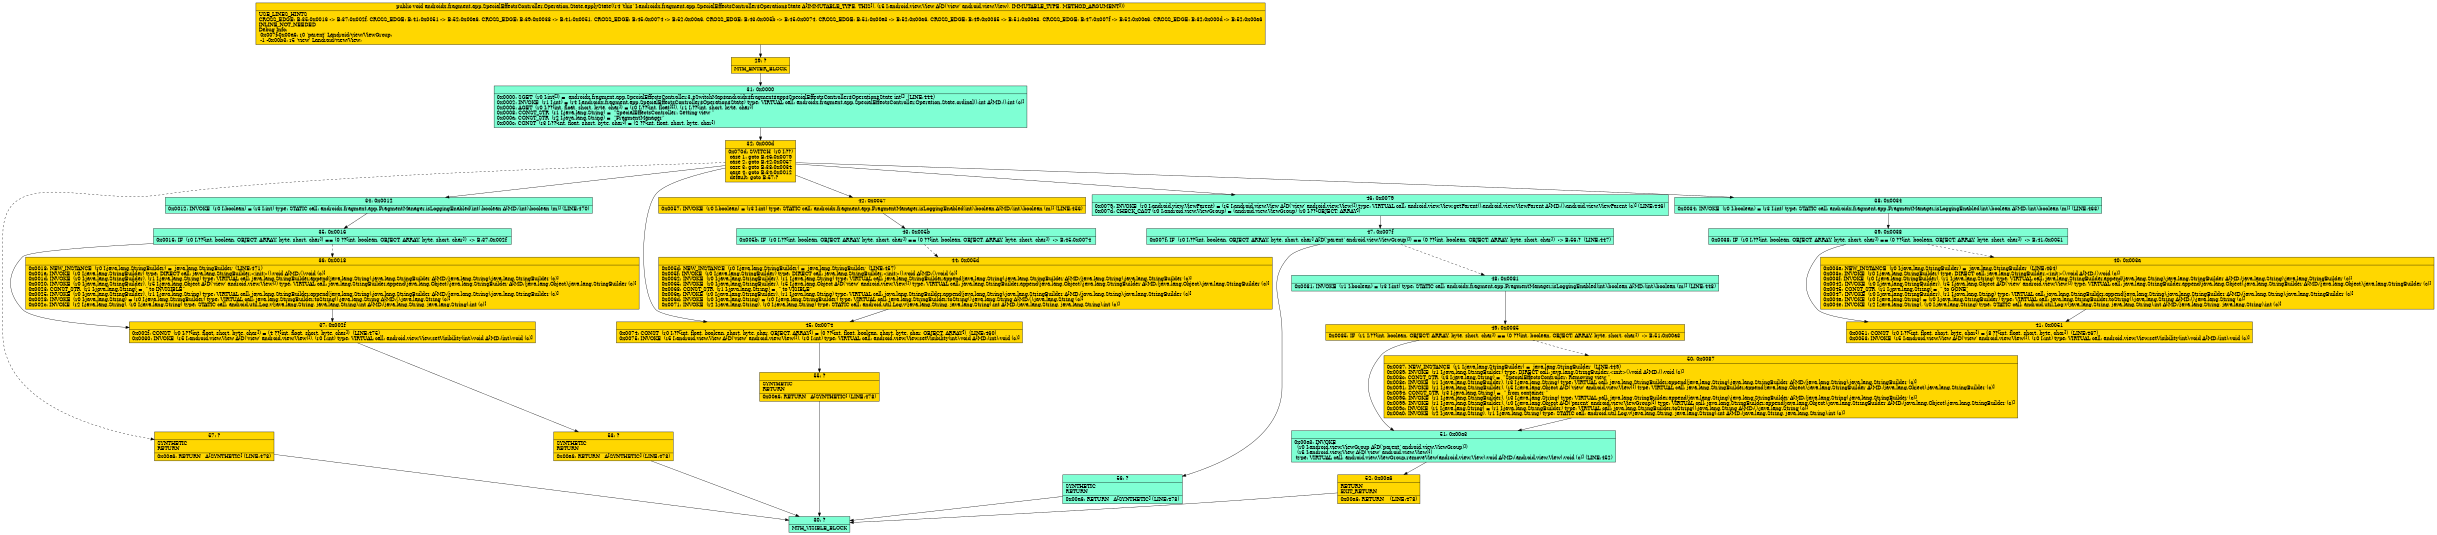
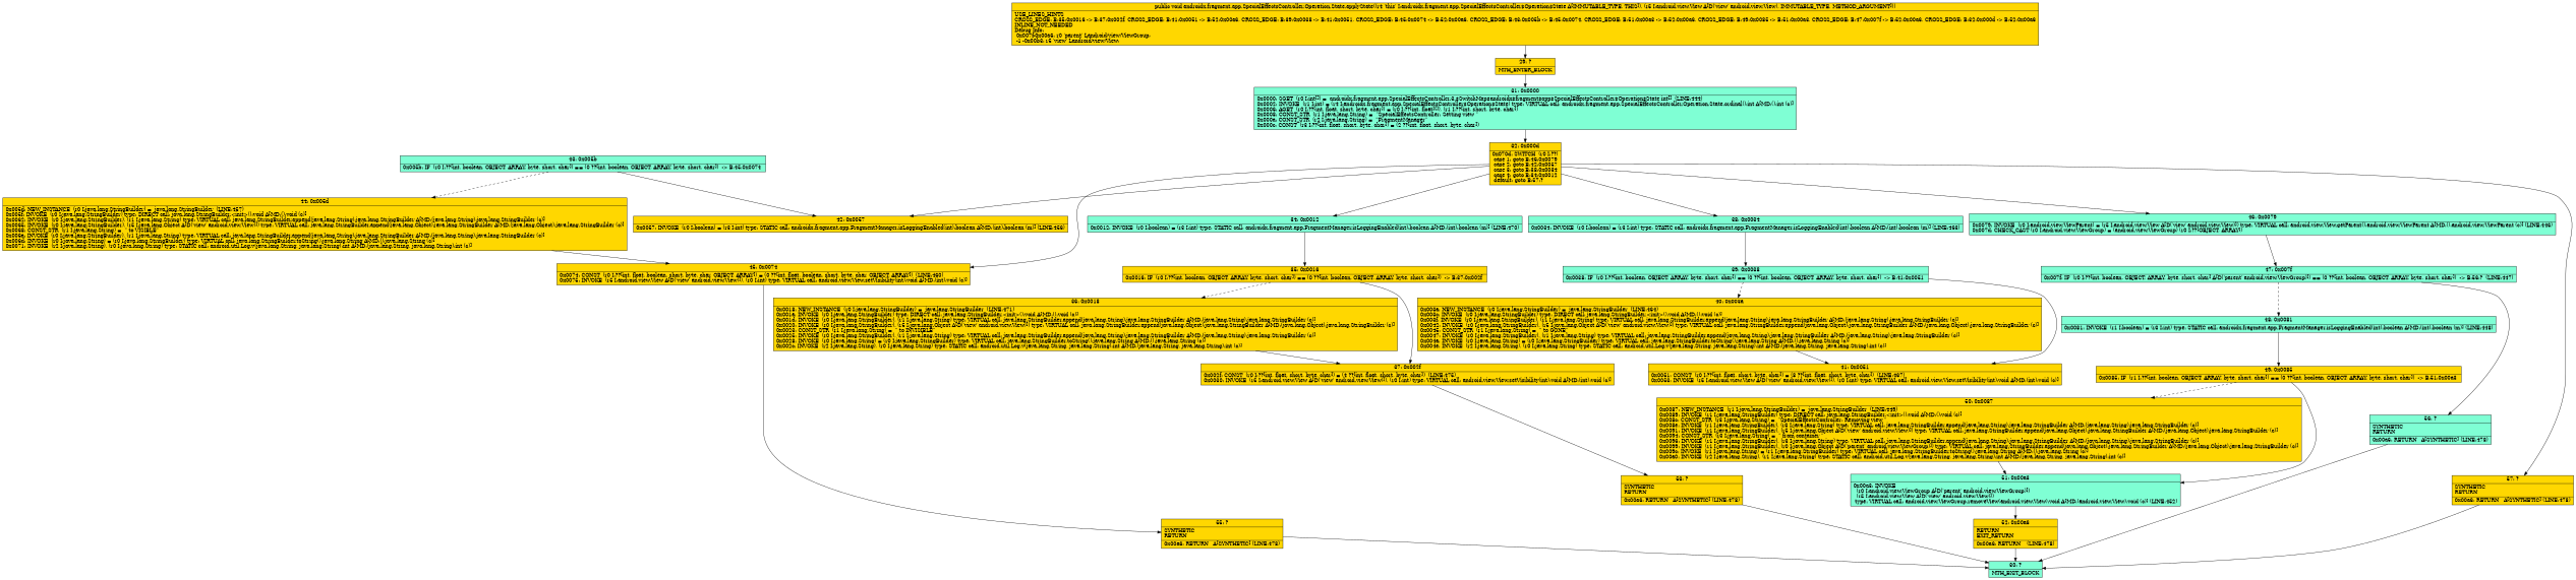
  digraph {
    node [fillcolor=gold shape=record style=filled]
    n1 [label="{29\:\ ?|MTH_ENTER_BLOCK\l}"]
    n2 [fillcolor=aquamarine label="{31\:\ 0x0000|0x0000: SGET  (r0 I:int[]) =  androidx.fragment.app.SpecialEffectsController.3.$SwitchMap$androidx$fragment$app$SpecialEffectsController$Operation$State int[]  (LINE:444)\l0x0002: INVOKE  (r1 I:int) = (r4 I:androidx.fragment.app.SpecialEffectsController$Operation$State) type: VIRTUAL call: androidx.fragment.app.SpecialEffectsController.Operation.State.ordinal():int A[MD:():int (c)]\l0x0006: AGET  (r0 I:??[int, float, short, byte, char]) = (r0 I:??[int, float][]), (r1 I:??[int, short, byte, char]) \l0x0008: CONST_STR  (r1 I:java.lang.String) =  \"SpecialEffectsController: Setting view \" \l0x000a: CONST_STR  (r2 I:java.lang.String) =  \"FragmentManager\" \l0x000c: CONST  (r3 I:??[int, float, short, byte, char]) = (2 ??[int, float, short, byte, char]) \l}"]
    n3 [label="{32\:\ 0x000d|0x070d: SWITCH  (r0 I:??)\l case 1: goto B:46:0x0079\l case 2: goto B:42:0x0057\l case 3: goto B:38:0x0034\l case 4: goto B:34:0x0012\l default: goto B:57:? \l}"]
    n4 [fillcolor=aquamarine label="{34\:\ 0x0012|0x0012: INVOKE  (r0 I:boolean) = (r3 I:int) type: STATIC call: androidx.fragment.app.FragmentManager.isLoggingEnabled(int):boolean A[MD:(int):boolean (m)] (LINE:470)\l}"]
    n5 [fillcolor=aquamarine label="{38\:\ 0x0034|0x0034: INVOKE  (r0 I:boolean) = (r3 I:int) type: STATIC call: androidx.fragment.app.FragmentManager.isLoggingEnabled(int):boolean A[MD:(int):boolean (m)] (LINE:463)\l}"]
    n6 [label="{42\:\ 0x0057|0x0057: INVOKE  (r0 I:boolean) = (r3 I:int) type: STATIC call: androidx.fragment.app.FragmentManager.isLoggingEnabled(int):boolean A[MD:(int):boolean (m)] (LINE:456)\l}"]
    n7 [fillcolor=aquamarine label="{46\:\ 0x0079|0x0079: INVOKE  (r0 I:android.view.ViewParent) = (r5 I:android.view.View A[D('view' android.view.View)]) type: VIRTUAL call: android.view.View.getParent():android.view.ViewParent A[MD:():android.view.ViewParent (c)] (LINE:446)\l0x007d: CHECK_CAST (r0 I:android.view.ViewGroup) = (android.view.ViewGroup) (r0 I:??[OBJECT, ARRAY]) \l}"]
    n8 [label="{57\:\ ?|SYNTHETIC\lRETURN\l|0x00a6: RETURN   A[SYNTHETIC] (LINE:478)\l}"]
    n9 [label="{45\:\ 0x0074|0x0074: CONST  (r0 I:??[int, float, boolean, short, byte, char, OBJECT, ARRAY]) = (0 ??[int, float, boolean, short, byte, char, OBJECT, ARRAY])  (LINE:460)\l0x0075: INVOKE  (r5 I:android.view.View A[D('view' android.view.View)]), (r0 I:int) type: VIRTUAL call: android.view.View.setVisibility(int):void A[MD:(int):void (c)]\l}"]
-   n10 [fillcolor=aquamarine label="{35\:\ 0x0016|0x0016: IF  (r0 I:??[int, boolean, OBJECT, ARRAY, byte, short, char]) == (0 ??[int, boolean, OBJECT, ARRAY, byte, short, char])  \-\> B:37:0x002f \l}"]
+   n10 [label="{35\:\ 0x0016|0x0016: IF  (r0 I:??[int, boolean, OBJECT, ARRAY, byte, short, char]) == (0 ??[int, boolean, OBJECT, ARRAY, byte, short, char])  \-\> B:37:0x002f \l}"]
    n11 [fillcolor=aquamarine label="{39\:\ 0x0038|0x0038: IF  (r0 I:??[int, boolean, OBJECT, ARRAY, byte, short, char]) == (0 ??[int, boolean, OBJECT, ARRAY, byte, short, char])  \-\> B:41:0x0051 \l}"]
    n12 [fillcolor=aquamarine label="{43\:\ 0x005b|0x005b: IF  (r0 I:??[int, boolean, OBJECT, ARRAY, byte, short, char]) == (0 ??[int, boolean, OBJECT, ARRAY, byte, short, char])  \-\> B:45:0x0074 \l}"]
    n13 [fillcolor=aquamarine label="{47\:\ 0x007f|0x007f: IF  (r0 I:??[int, boolean, OBJECT, ARRAY, byte, short, char] A[D('parent' android.view.ViewGroup)]) == (0 ??[int, boolean, OBJECT, ARRAY, byte, short, char])  \-\> B:56:?  (LINE:447)\l}"]
-   n14 [fillcolor=aquamarine label="{30\:\ ?|MTH_VISIBLE_BLOCK\l}"]
+   n14 [fillcolor=aquamarine label="{30\:\ ?|MTH_EXIT_BLOCK\l}"]
    n15 [label="{36\:\ 0x0018|0x0018: NEW_INSTANCE  (r0 I:java.lang.StringBuilder) =  java.lang.StringBuilder  (LINE:471)\l0x001a: INVOKE  (r0 I:java.lang.StringBuilder) type: DIRECT call: java.lang.StringBuilder.\<init\>():void A[MD:():void (c)]\l0x001d: INVOKE  (r0 I:java.lang.StringBuilder), (r1 I:java.lang.String) type: VIRTUAL call: java.lang.StringBuilder.append(java.lang.String):java.lang.StringBuilder A[MD:(java.lang.String):java.lang.StringBuilder (c)]\l0x0020: INVOKE  (r0 I:java.lang.StringBuilder), (r5 I:java.lang.Object A[D('view' android.view.View)]) type: VIRTUAL call: java.lang.StringBuilder.append(java.lang.Object):java.lang.StringBuilder A[MD:(java.lang.Object):java.lang.StringBuilder (c)]\l0x0023: CONST_STR  (r1 I:java.lang.String) =  \" to INVISIBLE\" \l0x0025: INVOKE  (r0 I:java.lang.StringBuilder), (r1 I:java.lang.String) type: VIRTUAL call: java.lang.StringBuilder.append(java.lang.String):java.lang.StringBuilder A[MD:(java.lang.String):java.lang.StringBuilder (c)]\l0x0028: INVOKE  (r0 I:java.lang.String) = (r0 I:java.lang.StringBuilder) type: VIRTUAL call: java.lang.StringBuilder.toString():java.lang.String A[MD:():java.lang.String (c)]\l0x002c: INVOKE  (r2 I:java.lang.String), (r0 I:java.lang.String) type: STATIC call: android.util.Log.v(java.lang.String, java.lang.String):int A[MD:(java.lang.String, java.lang.String):int (c)]\l}"]
    n16 [label="{37\:\ 0x002f|0x002f: CONST  (r0 I:??[int, float, short, byte, char]) = (4 ??[int, float, short, byte, char])  (LINE:475)\l0x0030: INVOKE  (r5 I:android.view.View A[D('view' android.view.View)]), (r0 I:int) type: VIRTUAL call: android.view.View.setVisibility(int):void A[MD:(int):void (c)]\l}"]
    n17 [label="{53\:\ ?|SYNTHETIC\lRETURN\l|0x00a6: RETURN   A[SYNTHETIC] (LINE:478)\l}"]
    n18 [label="{40\:\ 0x003a|0x003a: NEW_INSTANCE  (r0 I:java.lang.StringBuilder) =  java.lang.StringBuilder  (LINE:464)\l0x003c: INVOKE  (r0 I:java.lang.StringBuilder) type: DIRECT call: java.lang.StringBuilder.\<init\>():void A[MD:():void (c)]\l0x003f: INVOKE  (r0 I:java.lang.StringBuilder), (r1 I:java.lang.String) type: VIRTUAL call: java.lang.StringBuilder.append(java.lang.String):java.lang.StringBuilder A[MD:(java.lang.String):java.lang.StringBuilder (c)]\l0x0042: INVOKE  (r0 I:java.lang.StringBuilder), (r5 I:java.lang.Object A[D('view' android.view.View)]) type: VIRTUAL call: java.lang.StringBuilder.append(java.lang.Object):java.lang.StringBuilder A[MD:(java.lang.Object):java.lang.StringBuilder (c)]\l0x0045: CONST_STR  (r1 I:java.lang.String) =  \" to GONE\" \l0x0047: INVOKE  (r0 I:java.lang.StringBuilder), (r1 I:java.lang.String) type: VIRTUAL call: java.lang.StringBuilder.append(java.lang.String):java.lang.StringBuilder A[MD:(java.lang.String):java.lang.StringBuilder (c)]\l0x004a: INVOKE  (r0 I:java.lang.String) = (r0 I:java.lang.StringBuilder) type: VIRTUAL call: java.lang.StringBuilder.toString():java.lang.String A[MD:():java.lang.String (c)]\l0x004e: INVOKE  (r2 I:java.lang.String), (r0 I:java.lang.String) type: STATIC call: android.util.Log.v(java.lang.String, java.lang.String):int A[MD:(java.lang.String, java.lang.String):int (c)]\l}"]
    n19 [label="{41\:\ 0x0051|0x0051: CONST  (r0 I:??[int, float, short, byte, char]) = (8 ??[int, float, short, byte, char])  (LINE:467)\l0x0053: INVOKE  (r5 I:android.view.View A[D('view' android.view.View)]), (r0 I:int) type: VIRTUAL call: android.view.View.setVisibility(int):void A[MD:(int):void (c)]\l}"]
    n20 [label="{44\:\ 0x005d|0x005d: NEW_INSTANCE  (r0 I:java.lang.StringBuilder) =  java.lang.StringBuilder  (LINE:457)\l0x005f: INVOKE  (r0 I:java.lang.StringBuilder) type: DIRECT call: java.lang.StringBuilder.\<init\>():void A[MD:():void (c)]\l0x0062: INVOKE  (r0 I:java.lang.StringBuilder), (r1 I:java.lang.String) type: VIRTUAL call: java.lang.StringBuilder.append(java.lang.String):java.lang.StringBuilder A[MD:(java.lang.String):java.lang.StringBuilder (c)]\l0x0065: INVOKE  (r0 I:java.lang.StringBuilder), (r5 I:java.lang.Object A[D('view' android.view.View)]) type: VIRTUAL call: java.lang.StringBuilder.append(java.lang.Object):java.lang.StringBuilder A[MD:(java.lang.Object):java.lang.StringBuilder (c)]\l0x0068: CONST_STR  (r1 I:java.lang.String) =  \" to VISIBLE\" \l0x006a: INVOKE  (r0 I:java.lang.StringBuilder), (r1 I:java.lang.String) type: VIRTUAL call: java.lang.StringBuilder.append(java.lang.String):java.lang.StringBuilder A[MD:(java.lang.String):java.lang.StringBuilder (c)]\l0x006d: INVOKE  (r0 I:java.lang.String) = (r0 I:java.lang.StringBuilder) type: VIRTUAL call: java.lang.StringBuilder.toString():java.lang.String A[MD:():java.lang.String (c)]\l0x0071: INVOKE  (r2 I:java.lang.String), (r0 I:java.lang.String) type: STATIC call: android.util.Log.v(java.lang.String, java.lang.String):int A[MD:(java.lang.String, java.lang.String):int (c)]\l}"]
    n21 [label="{55\:\ ?|SYNTHETIC\lRETURN\l|0x00a6: RETURN   A[SYNTHETIC] (LINE:478)\l}"]
    n22 [fillcolor=aquamarine label="{48\:\ 0x0081|0x0081: INVOKE  (r1 I:boolean) = (r3 I:int) type: STATIC call: androidx.fragment.app.FragmentManager.isLoggingEnabled(int):boolean A[MD:(int):boolean (m)] (LINE:448)\l}"]
    n23 [fillcolor=aquamarine label="{56\:\ ?|SYNTHETIC\lRETURN\l|0x00a6: RETURN   A[SYNTHETIC] (LINE:478)\l}"]
    n24 [label="{49\:\ 0x0085|0x0085: IF  (r1 I:??[int, boolean, OBJECT, ARRAY, byte, short, char]) == (0 ??[int, boolean, OBJECT, ARRAY, byte, short, char])  \-\> B:51:0x00a3 \l}"]
    n25 [label="{50\:\ 0x0087|0x0087: NEW_INSTANCE  (r1 I:java.lang.StringBuilder) =  java.lang.StringBuilder  (LINE:449)\l0x0089: INVOKE  (r1 I:java.lang.StringBuilder) type: DIRECT call: java.lang.StringBuilder.\<init\>():void A[MD:():void (c)]\l0x008c: CONST_STR  (r3 I:java.lang.String) =  \"SpecialEffectsController: Removing view \" \l0x008e: INVOKE  (r1 I:java.lang.StringBuilder), (r3 I:java.lang.String) type: VIRTUAL call: java.lang.StringBuilder.append(java.lang.String):java.lang.StringBuilder A[MD:(java.lang.String):java.lang.StringBuilder (c)]\l0x0091: INVOKE  (r1 I:java.lang.StringBuilder), (r5 I:java.lang.Object A[D('view' android.view.View)]) type: VIRTUAL call: java.lang.StringBuilder.append(java.lang.Object):java.lang.StringBuilder A[MD:(java.lang.Object):java.lang.StringBuilder (c)]\l0x0094: CONST_STR  (r3 I:java.lang.String) =  \" from container \" \l0x0096: INVOKE  (r1 I:java.lang.StringBuilder), (r3 I:java.lang.String) type: VIRTUAL call: java.lang.StringBuilder.append(java.lang.String):java.lang.StringBuilder A[MD:(java.lang.String):java.lang.StringBuilder (c)]\l0x0099: INVOKE  (r1 I:java.lang.StringBuilder), (r0 I:java.lang.Object A[D('parent' android.view.ViewGroup)]) type: VIRTUAL call: java.lang.StringBuilder.append(java.lang.Object):java.lang.StringBuilder A[MD:(java.lang.Object):java.lang.StringBuilder (c)]\l0x009c: INVOKE  (r1 I:java.lang.String) = (r1 I:java.lang.StringBuilder) type: VIRTUAL call: java.lang.StringBuilder.toString():java.lang.String A[MD:():java.lang.String (c)]\l0x00a0: INVOKE  (r2 I:java.lang.String), (r1 I:java.lang.String) type: STATIC call: android.util.Log.v(java.lang.String, java.lang.String):int A[MD:(java.lang.String, java.lang.String):int (c)]\l}"]
    n26 [fillcolor=aquamarine label="{51\:\ 0x00a3|0x00a3: INVOKE  \l  (r0 I:android.view.ViewGroup A[D('parent' android.view.ViewGroup)])\l  (r5 I:android.view.View A[D('view' android.view.View)])\l type: VIRTUAL call: android.view.ViewGroup.removeView(android.view.View):void A[MD:(android.view.View):void (c)] (LINE:452)\l}"]
    n27 [label="{52\:\ 0x00a6|RETURN\lEXIT_RETURN\l|0x00a6: RETURN    (LINE:478)\l}"]
    n28 [label="{public void androidx.fragment.app.SpecialEffectsController.Operation.State.applyState((r4 'this' I:androidx.fragment.app.SpecialEffectsController$Operation$State A[IMMUTABLE_TYPE, THIS]), (r5 I:android.view.View A[D('view' android.view.View), IMMUTABLE_TYPE, METHOD_ARGUMENT]))  | USE_LINES_HINTS\lCROSS_EDGE: B:35:0x0016 \-\> B:37:0x002f, CROSS_EDGE: B:41:0x0051 \-\> B:52:0x00a6, CROSS_EDGE: B:39:0x0038 \-\> B:41:0x0051, CROSS_EDGE: B:45:0x0074 \-\> B:52:0x00a6, CROSS_EDGE: B:43:0x005b \-\> B:45:0x0074, CROSS_EDGE: B:51:0x00a3 \-\> B:52:0x00a6, CROSS_EDGE: B:49:0x0085 \-\> B:51:0x00a3, CROSS_EDGE: B:47:0x007f \-\> B:52:0x00a6, CROSS_EDGE: B:32:0x000d \-\> B:52:0x00a6\lINLINE_NOT_NEEDED\lDebug Info:\l  0x007f\-0x00a6: r0 'parent' Landroid\/view\/ViewGroup;\l  \-1 \-0x00b3: r5 'view' Landroid\/view\/View;\l}"]
    n1 -> n2
    n2 -> n3
    n3 -> n4
    n3 -> n5
    n3 -> n6
    n3 -> n7
-   n3 -> n8 [style=dashed]
+   n3 -> n8
    n3 -> n9
    n4 -> n10
    n5 -> n11
-   n6 -> n12
+   n12 -> n6
    n7 -> n13
    n8 -> n14
    n9 -> n21
    n10 -> n15 [style=dashed]
    n10 -> n16
    n11 -> n18 [style=dashed]
    n11 -> n19
    n12 -> n20 [style=dashed]
    n13 -> n22 [style=dashed]
    n13 -> n23
    n15 -> n16
    n16 -> n17
    n17 -> n14
    n18 -> n19
    n20 -> n9
    n21 -> n14
    n22 -> n24
    n23 -> n14
    n24 -> n25 [style=dashed]
    n24 -> n26
    n25 -> n26
    n26 -> n27
    n27 -> n14
    n28 -> n1
  }
